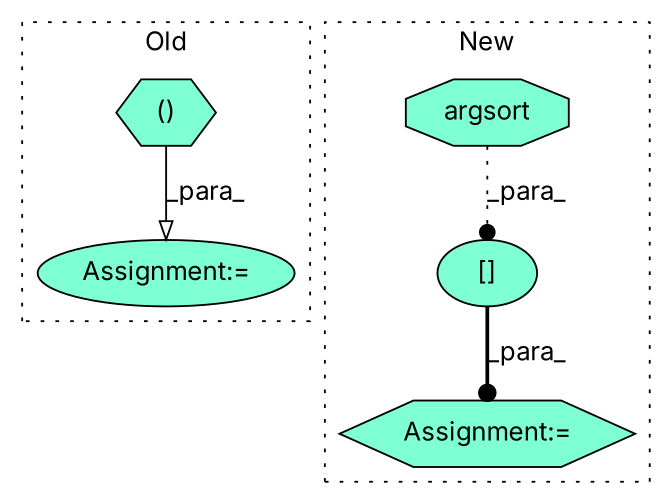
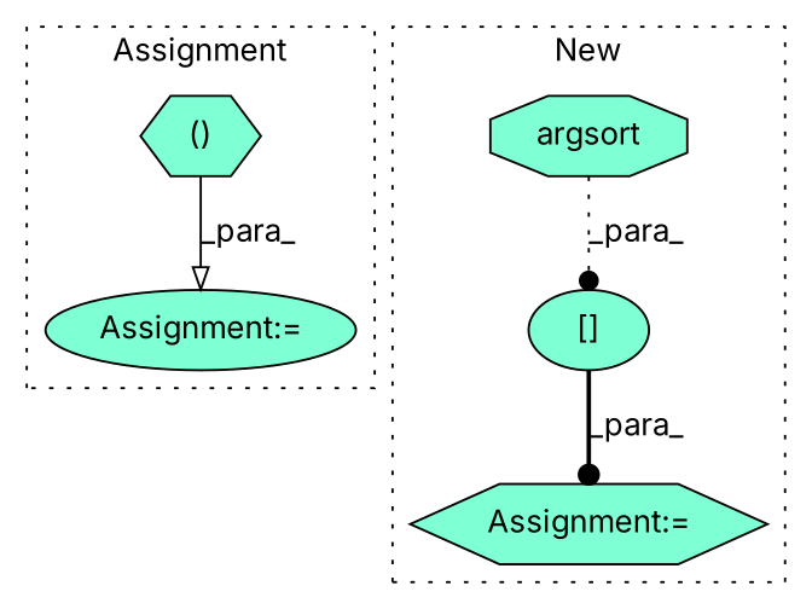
  digraph {
    fontname=Inter
    node [a=7 l=1 shape=hexagon style=filled fillcolor=aquamarine fontname=Inter]
    edge [arrowhead=dot fontname=Inter]
    n1 [a=106 l=30 label="()" s=1386]
    n2 [label="Assignment:=" s=1444 shape=ellipse]
    n3 [a=32 l=9 label=argsort s=1487 shape=octagon]
    n4 [label="Assignment:=" s=1453]
    n5 [a=2 l="16,1" label="[]" s="1454,1496" shape=ellipse]
    subgraph cluster_1 {
-     label=Old
+     label=Assignment
      style=dotted
      n1
      n2
    }
    subgraph cluster_2 {
      label=New
      style=dotted
      n3
      n4
      n5
    }
    n1 -> n2 [label=_para_ style=solid arrowhead=onormal]
    n3 -> n5 [label=_para_ style=dotted]
    n5 -> n4 [label=_para_ style=bold]
  }
